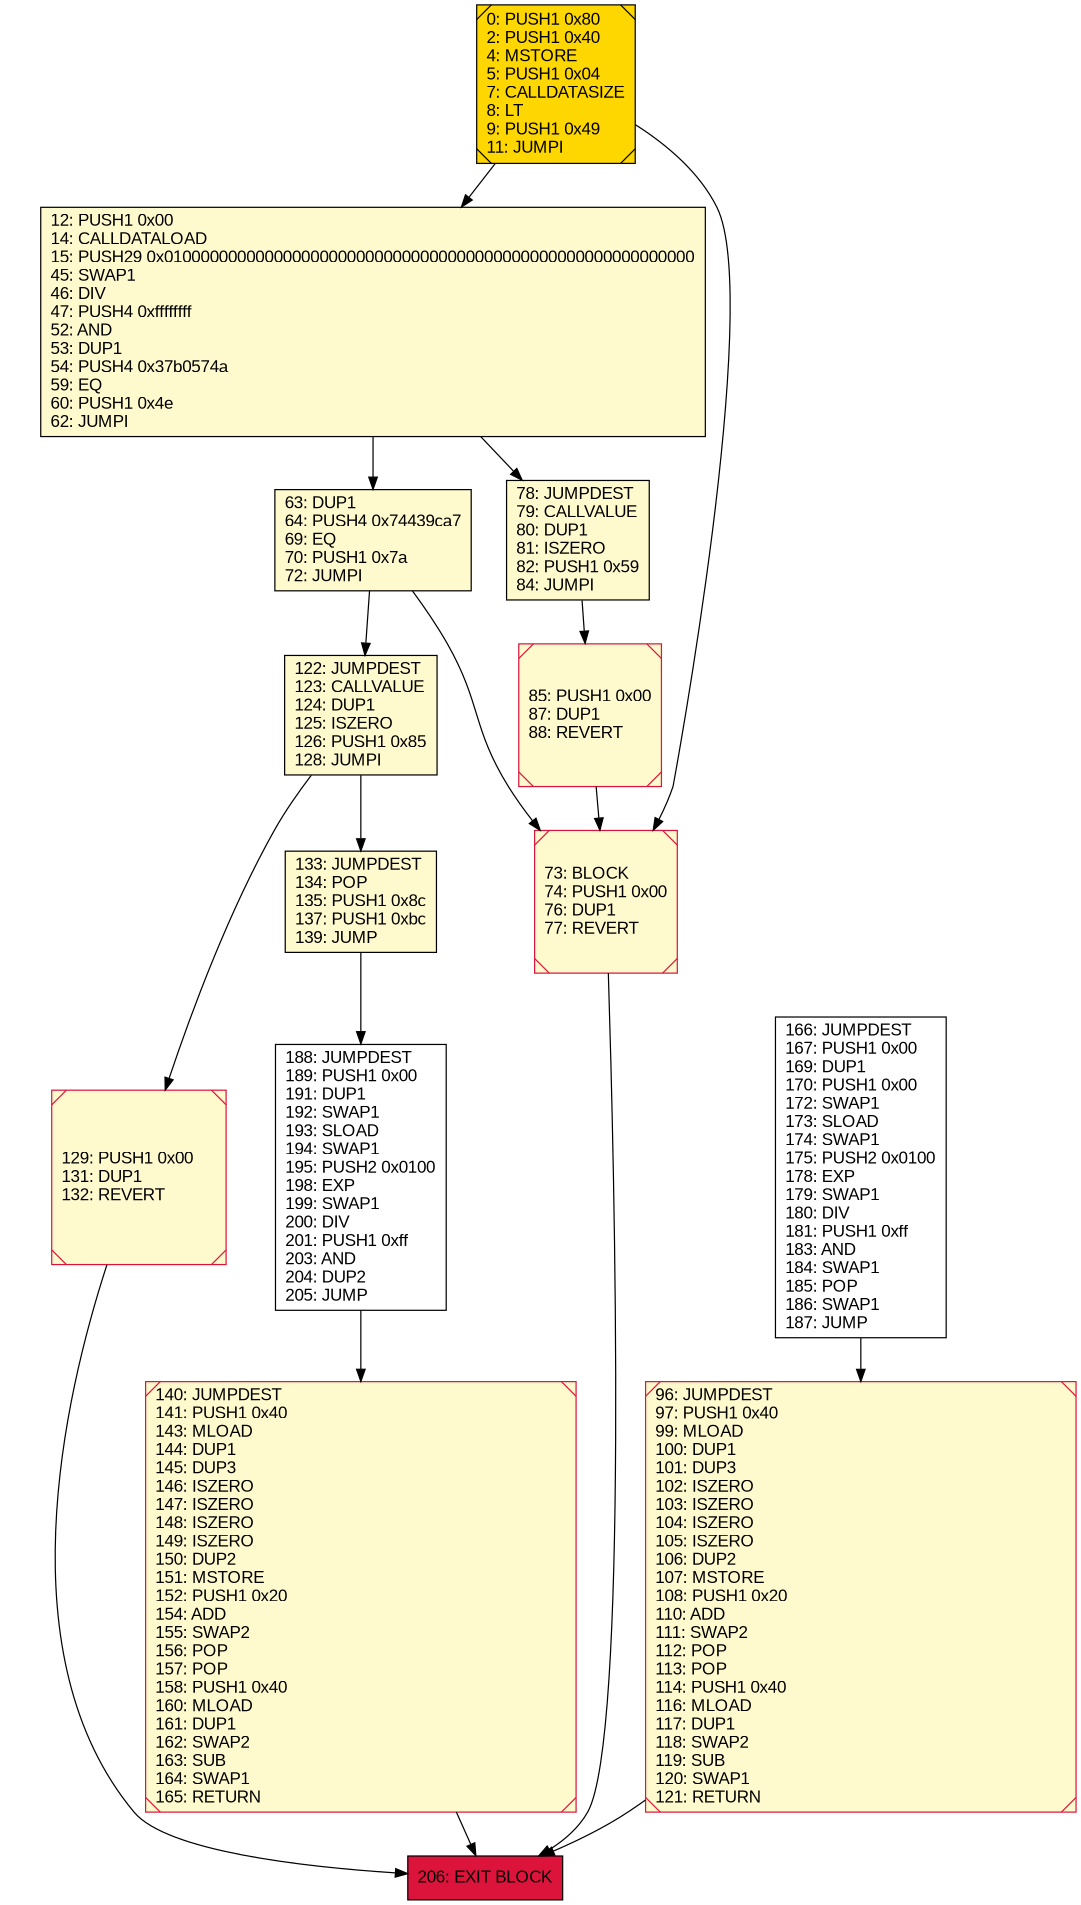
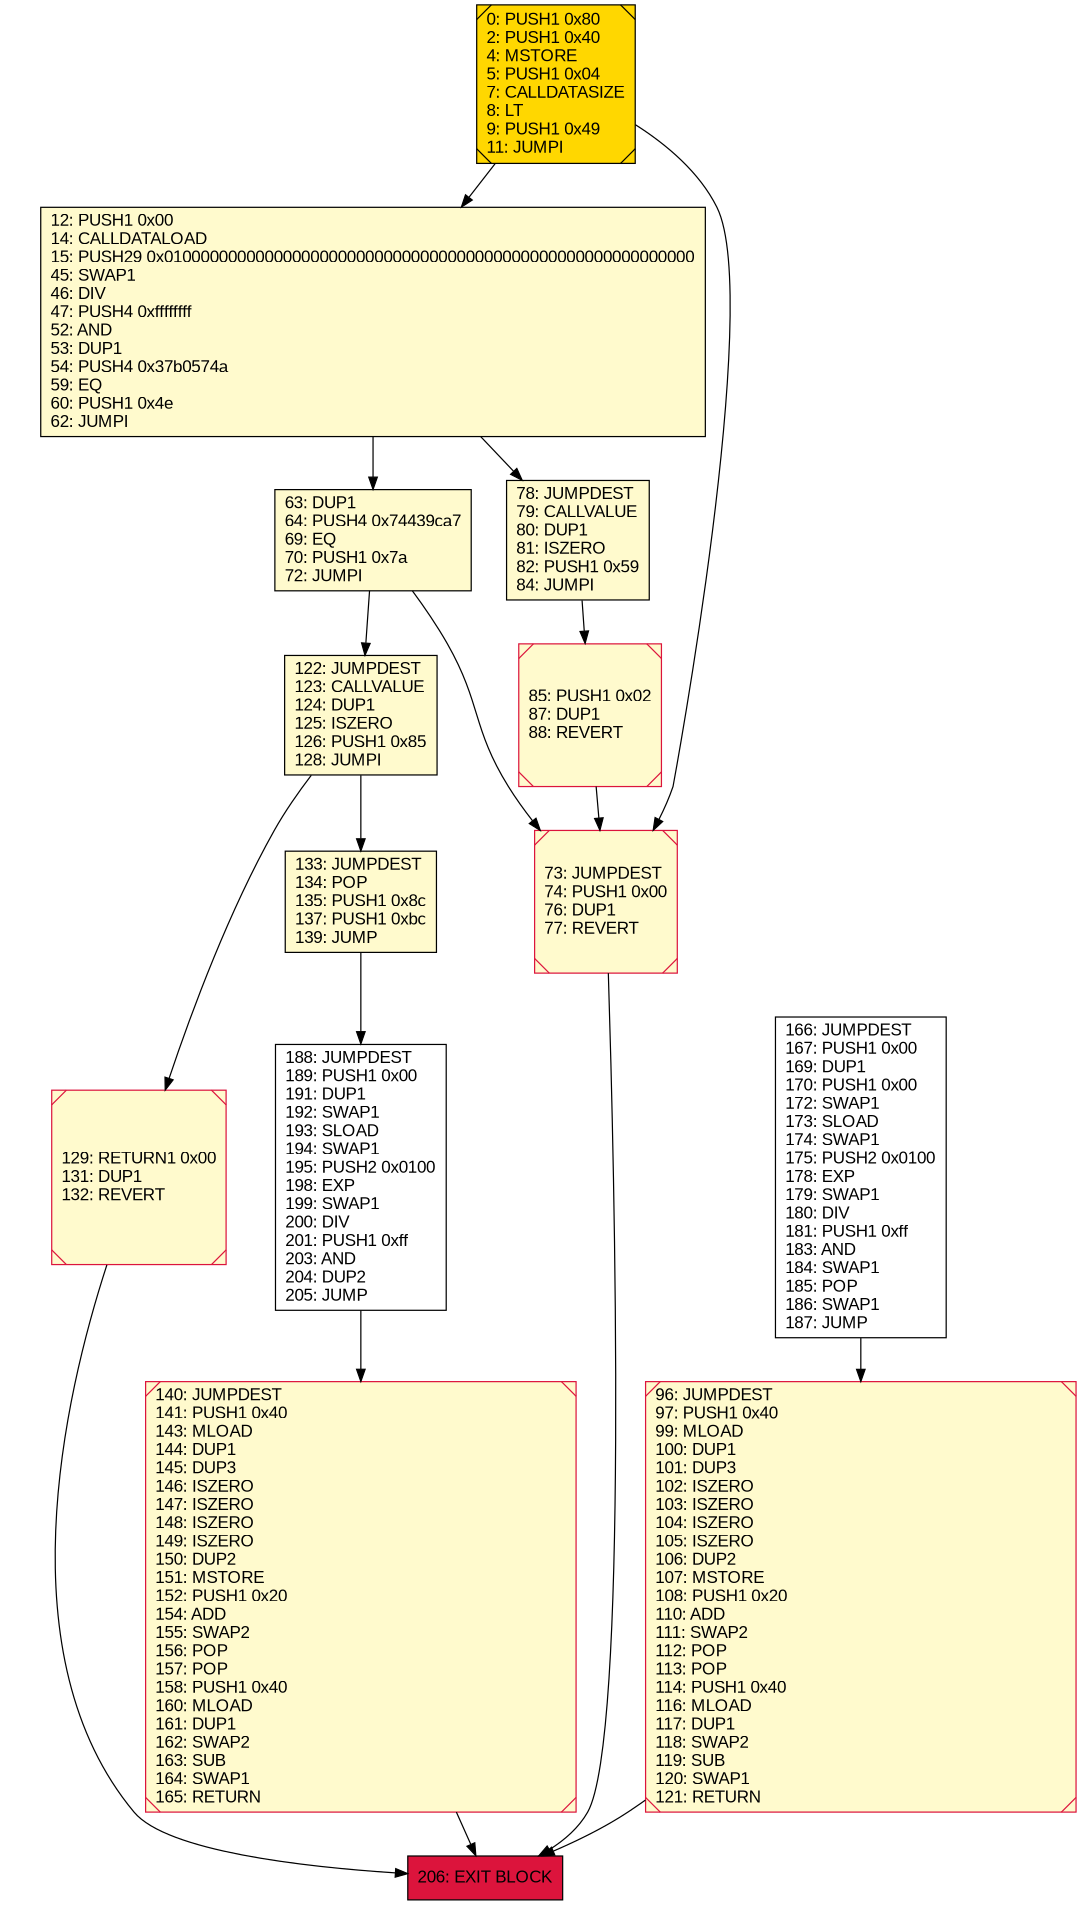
  digraph {
    rankdir=UD
    node [color=black fillcolor=lemonchiffon fontcolor=black fontname=arial shape=box style=filled]
    n1 [label="122: JUMPDEST\l123: CALLVALUE\l124: DUP1\l125: ISZERO\l126: PUSH1 0x85\l128: JUMPI\l"]
-   n2 [color=crimson label="129: PUSH1 0x00\l131: DUP1\l132: REVERT\l" shape=Msquare]
+   n2 [color=crimson label="129: RETURN1 0x00\l131: DUP1\l132: REVERT\l" shape=Msquare]
    n3 [label="133: JUMPDEST\l134: POP\l135: PUSH1 0x8c\l137: PUSH1 0xbc\l139: JUMP\l"]
    n4 [fillcolor=crimson label="206: EXIT BLOCK\l"]
    n5 [fillcolor=white label="188: JUMPDEST\l189: PUSH1 0x00\l191: DUP1\l192: SWAP1\l193: SLOAD\l194: SWAP1\l195: PUSH2 0x0100\l198: EXP\l199: SWAP1\l200: DIV\l201: PUSH1 0xff\l203: AND\l204: DUP2\l205: JUMP\l"]
    n6 [fillcolor=gold label="0: PUSH1 0x80\l2: PUSH1 0x40\l4: MSTORE\l5: PUSH1 0x04\l7: CALLDATASIZE\l8: LT\l9: PUSH1 0x49\l11: JUMPI\l" shape=Msquare]
    n7 [label="12: PUSH1 0x00\l14: CALLDATALOAD\l15: PUSH29 0x0100000000000000000000000000000000000000000000000000000000\l45: SWAP1\l46: DIV\l47: PUSH4 0xffffffff\l52: AND\l53: DUP1\l54: PUSH4 0x37b0574a\l59: EQ\l60: PUSH1 0x4e\l62: JUMPI\l"]
-   n8 [color=crimson label="73: BLOCK\l74: PUSH1 0x00\l76: DUP1\l77: REVERT\l" shape=Msquare]
+   n8 [color=crimson label="73: JUMPDEST\l74: PUSH1 0x00\l76: DUP1\l77: REVERT\l" shape=Msquare]
    n9 [label="63: DUP1\l64: PUSH4 0x74439ca7\l69: EQ\l70: PUSH1 0x7a\l72: JUMPI\l"]
    n10 [label="78: JUMPDEST\l79: CALLVALUE\l80: DUP1\l81: ISZERO\l82: PUSH1 0x59\l84: JUMPI\l"]
    n11 [fillcolor=white label="166: JUMPDEST\l167: PUSH1 0x00\l169: DUP1\l170: PUSH1 0x00\l172: SWAP1\l173: SLOAD\l174: SWAP1\l175: PUSH2 0x0100\l178: EXP\l179: SWAP1\l180: DIV\l181: PUSH1 0xff\l183: AND\l184: SWAP1\l185: POP\l186: SWAP1\l187: JUMP\l"]
    n12 [color=crimson label="96: JUMPDEST\l97: PUSH1 0x40\l99: MLOAD\l100: DUP1\l101: DUP3\l102: ISZERO\l103: ISZERO\l104: ISZERO\l105: ISZERO\l106: DUP2\l107: MSTORE\l108: PUSH1 0x20\l110: ADD\l111: SWAP2\l112: POP\l113: POP\l114: PUSH1 0x40\l116: MLOAD\l117: DUP1\l118: SWAP2\l119: SUB\l120: SWAP1\l121: RETURN\l" shape=Msquare]
-   n13 [color=crimson label="85: PUSH1 0x00\l87: DUP1\l88: REVERT\l" shape=Msquare]
+   n13 [color=crimson label="85: PUSH1 0x02\l87: DUP1\l88: REVERT\l" shape=Msquare]
    n14 [color=crimson label="140: JUMPDEST\l141: PUSH1 0x40\l143: MLOAD\l144: DUP1\l145: DUP3\l146: ISZERO\l147: ISZERO\l148: ISZERO\l149: ISZERO\l150: DUP2\l151: MSTORE\l152: PUSH1 0x20\l154: ADD\l155: SWAP2\l156: POP\l157: POP\l158: PUSH1 0x40\l160: MLOAD\l161: DUP1\l162: SWAP2\l163: SUB\l164: SWAP1\l165: RETURN\l" shape=Msquare]
    n1 -> n2
    n1 -> n3
    n2 -> n4
    n3 -> n5
    n5 -> n14
    n6 -> n7
    n6 -> n8
    n7 -> n9
    n7 -> n10
    n8 -> n4
    n9 -> n1
    n9 -> n8
    n10 -> n13
    n11 -> n12
    n12 -> n4
    n13 -> n8
    n14 -> n4
  }
